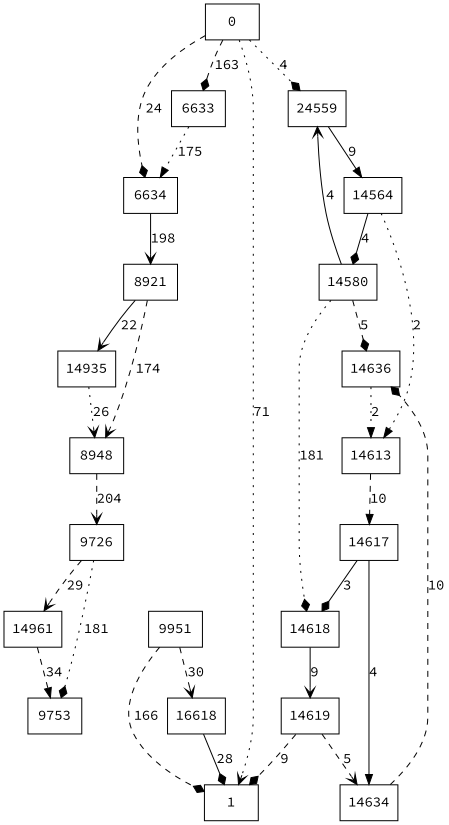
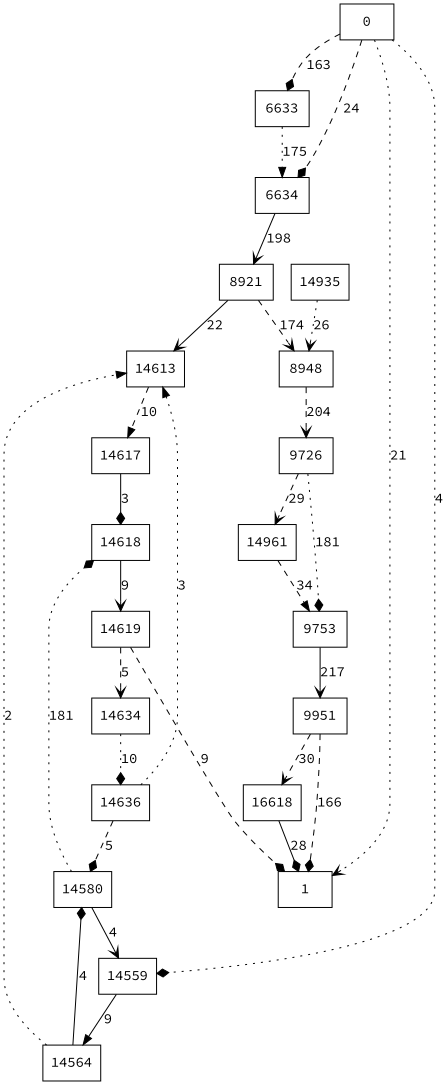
  digraph {
    fontname="Source Code Pro"
    rankdir=TB
    node [fontname="Source Code Pro" shape=rectangle]
    edge [arrowhead=vee fontname="Source Code Pro" style=dashed]
    6633
    6634
    8921
    8948
    14935
    9726
    9753
    14961
    9951
    1
    16618
-   14559 [label=24559]
+   14559
    14564
    14580
    14613
    14618
    14617
    14619
    14634
    14636
    0
    6633 -> 6634 [arrowhead=normal label=175 style=dotted]
    6634 -> 8921 [label=198 style=solid]
    8921 -> 8948 [label=174]
-   8921 -> 14935 [label=22 style=solid]
+   8921 -> 14613 [label=22 style=solid]
    8948 -> 9726 [label=204]
    14935 -> 8948 [label=26 style=dotted]
    9726 -> 9753 [arrowhead=diamond label=181 style=dotted]
    9726 -> 14961 [label=29]
+   9753 -> 9951 [label=217 style=solid]
    14961 -> 9753 [arrowhead=normal label=34]
    9951 -> 1 [arrowhead=diamond label=166]
    9951 -> 16618 [label=30]
    16618 -> 1 [arrowhead=diamond label=28 style=solid]
    14559 -> 14564 [arrowhead=normal label=9 style=solid]
    14564 -> 14580 [arrowhead=diamond label=4 style=solid]
    14564 -> 14613 [arrowhead=normal label=2 style=dotted]
    14580 -> 14559 [label=4 style=solid]
    14580 -> 14618 [arrowhead=diamond label=181 style=dotted]
    14613 -> 14617 [arrowhead=normal label=10]
    14618 -> 14619 [label=9 style=solid]
    14617 -> 14618 [arrowhead=diamond label=3 style=solid]
-   14617 -> 14634 [arrowhead=normal label=4 style=solid]
    14619 -> 1 [arrowhead=diamond label=9]
    14619 -> 14634 [label=5]
-   14634 -> 14636 [arrowhead=diamond label=10]
-   14580 -> 14636 [arrowhead=diamond label=5]
-   14636 -> 14613 [arrowhead=normal label=2 style=dotted]
+   14634 -> 14636 [arrowhead=diamond label=10 style=dotted]
+   14636 -> 14580 [arrowhead=diamond label=5]
+   14636 -> 14613 [arrowhead=normal label=3 style=dotted]
    0 -> 6633 [arrowhead=diamond label=163]
    0 -> 6634 [arrowhead=diamond label=24]
-   0 -> 1 [label=71 style=dotted]
+   0 -> 1 [label=21 style=dotted]
    0 -> 14559 [arrowhead=diamond label=4 style=dotted]
  }
